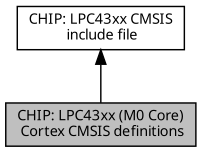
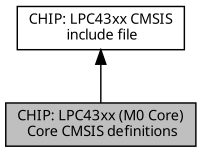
  digraph {
    rankdir=TB
    fontname="Noto Sans"
    node [color=black fontname="Noto Sans" fontsize=10 shape=record style=filled]
    n1 [fillcolor=white height=0.2 label="CHIP: LPC43xx CMSIS\l include file" width=0.4]
-   n2 [fillcolor=grey75 fontcolor=black height=0.2 label="CHIP: LPC43xx (M0 Core)\l Cortex CMSIS definitions" width=0.4]
+   n2 [fillcolor=grey75 fontcolor=black height=0.2 label="CHIP: LPC43xx (M0 Core)\l Core CMSIS definitions" width=0.4]
    n1 -> n2 [dir=back fontname="Noto Sans" fontsize=10 labelfontname=Helvetica labelfontsize=10 shape=plaintext style=solid]
  }
